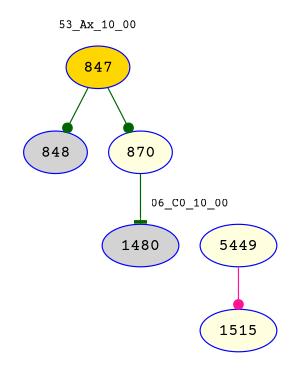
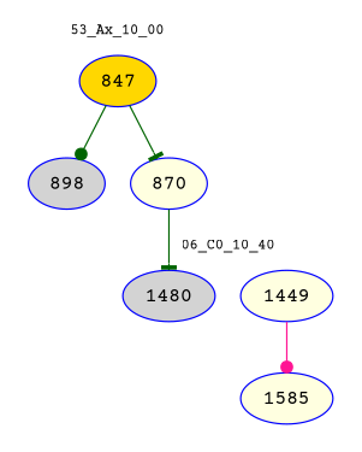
  digraph {
    fontname="Courier Prime"
    node [color=blue fillcolor=lightyellow fontname="Courier Prime" style=filled]
    edge [arrowhead=dot color=darkgreen fontname="Courier Prime"]
    n1 [fillcolor=gold label=847]
-   n2 [fillcolor=lightgrey label=848]
+   n2 [fillcolor=lightgrey label=898]
    n3 [label=870]
-   n4 [label=5449]
+   n4 [label=1449]
    n5 [fillcolor=lightgrey label=1480]
-   n6 [label=1515]
+   n6 [label=1585]
    subgraph cluster_1 {
      color=white
      fontsize=10
      label="53_Ax_10_00"
      n1
      n2
      n3
    }
    subgraph cluster_2 {
      color=white
      fontsize=10
-     label="06_C0_10_00"
+     label="06_C0_10_40"
      n4
      n5
      n6
    }
    n1 -> n2
-   n1 -> n3
+   n1 -> n3 [arrowhead=tee]
    n3 -> n5 [arrowhead=tee]
    n4 -> n6 [color=deeppink]
  }
